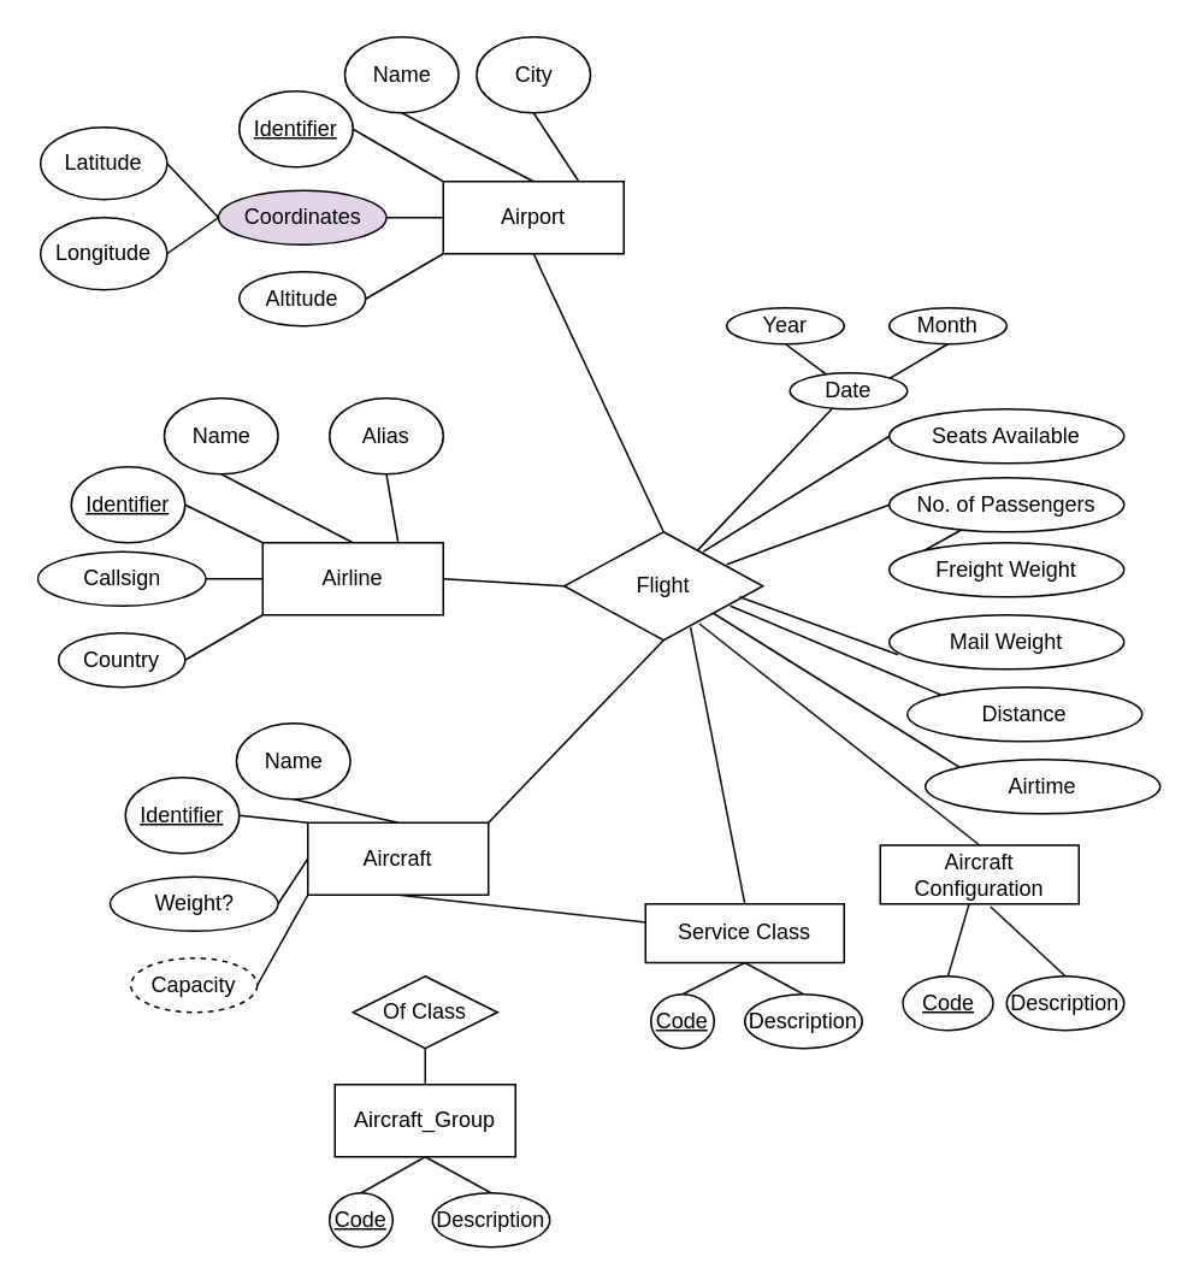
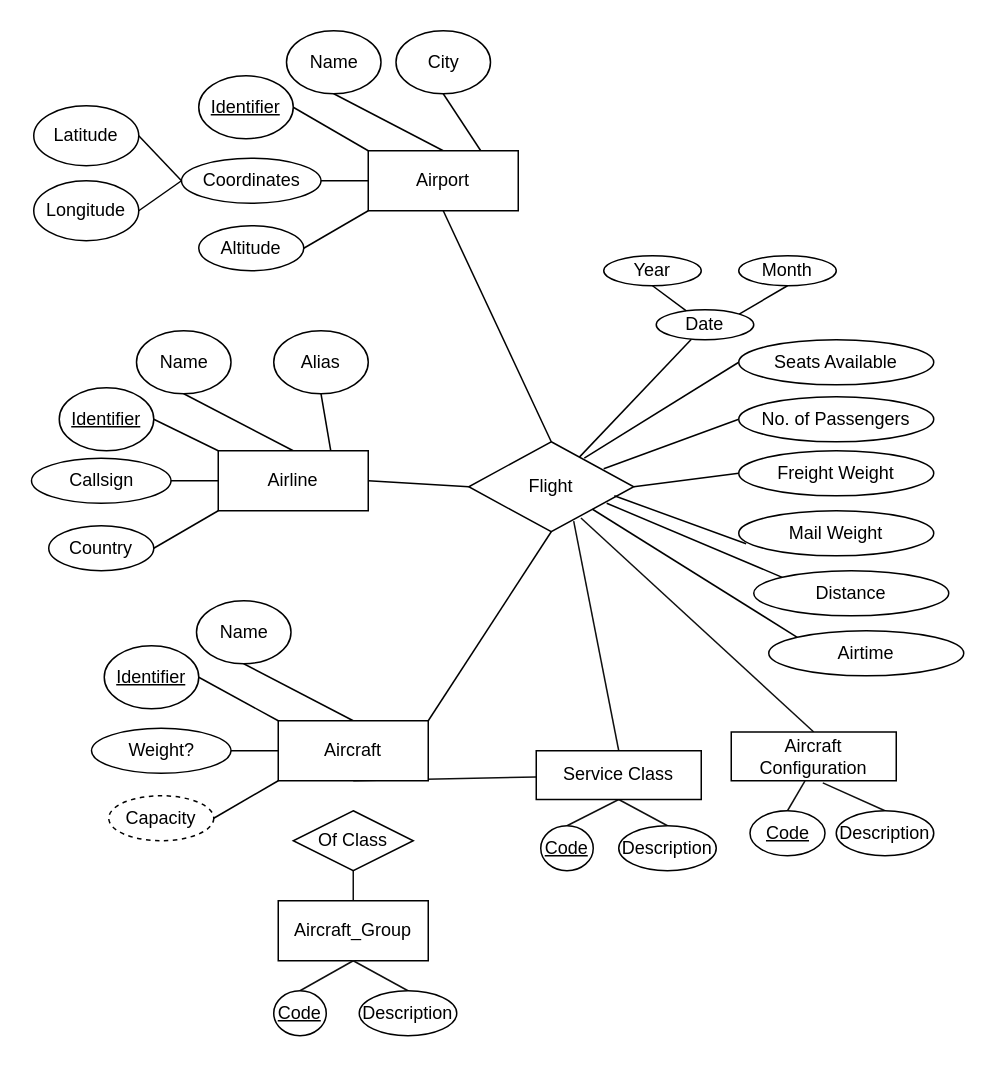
  <mxCell id="0" />
  <mxCell id="1" parent="0" />
  <mxCell id="2" style="rounded=0;orthogonalLoop=1;jettySize=auto;html=1;exitX=0;exitY=1;exitDx=0;exitDy=0;entryX=1;entryY=0.5;entryDx=0;entryDy=0;endArrow=none;endFill=0;" parent="1" source="8" target="17" edge="1"><mxGeometry relative="1" as="geometry" /></mxCell>
  <mxCell id="3" style="edgeStyle=none;rounded=0;orthogonalLoop=1;jettySize=auto;html=1;exitX=0;exitY=0.5;exitDx=0;exitDy=0;entryX=1;entryY=0.5;entryDx=0;entryDy=0;endArrow=none;endFill=0;" parent="1" source="8" target="12" edge="1"><mxGeometry relative="1" as="geometry" /></mxCell>
  <mxCell id="4" style="edgeStyle=none;rounded=0;orthogonalLoop=1;jettySize=auto;html=1;exitX=0;exitY=0;exitDx=0;exitDy=0;entryX=1;entryY=0.5;entryDx=0;entryDy=0;endArrow=none;endFill=0;" parent="1" source="8" target="9" edge="1"><mxGeometry relative="1" as="geometry" /></mxCell>
  <mxCell id="5" style="edgeStyle=none;rounded=0;orthogonalLoop=1;jettySize=auto;html=1;exitX=0.5;exitY=0;exitDx=0;exitDy=0;entryX=0.5;entryY=1;entryDx=0;entryDy=0;endArrow=none;endFill=0;" parent="1" source="8" target="10" edge="1"><mxGeometry relative="1" as="geometry" /></mxCell>
  <mxCell id="6" style="edgeStyle=none;rounded=0;orthogonalLoop=1;jettySize=auto;html=1;exitX=0.75;exitY=0;exitDx=0;exitDy=0;entryX=0.5;entryY=1;entryDx=0;entryDy=0;endArrow=none;endFill=0;" parent="1" source="8" target="11" edge="1"><mxGeometry relative="1" as="geometry" /></mxCell>
  <mxCell id="7" style="edgeStyle=none;rounded=0;orthogonalLoop=1;jettySize=auto;html=1;exitX=0.5;exitY=1;exitDx=0;exitDy=0;entryX=0.5;entryY=0;entryDx=0;entryDy=0;endArrow=none;endFill=0;" parent="1" source="8" target="31" edge="1"><mxGeometry relative="1" as="geometry" /></mxCell>
  <mxCell id="8" value="Airport" style="whiteSpace=wrap;html=1;align=center;" parent="1" vertex="1"><mxGeometry x="245" y="100" width="100" height="40" as="geometry" /></mxCell>
  <mxCell id="9" value="&lt;u&gt;Identifier&lt;/u&gt;" style="ellipse;whiteSpace=wrap;html=1;" parent="1" vertex="1"><mxGeometry x="132" y="50" width="63" height="42" as="geometry" /></mxCell>
  <mxCell id="10" value="Name" style="ellipse;whiteSpace=wrap;html=1;" parent="1" vertex="1"><mxGeometry x="190.5" y="20" width="63" height="42" as="geometry" /></mxCell>
  <mxCell id="11" value="City" style="ellipse;whiteSpace=wrap;html=1;" parent="1" vertex="1"><mxGeometry x="263.5" y="20" width="63" height="42" as="geometry" /></mxCell>
- <mxCell id="12" value="Coordinates" style="ellipse;whiteSpace=wrap;html=1;fillColor=#e1d5e7;" parent="1" vertex="1"><mxGeometry x="120.5" y="105" width="93" height="30" as="geometry" /></mxCell>
+ <mxCell id="12" value="Coordinates" style="ellipse;whiteSpace=wrap;html=1;" parent="1" vertex="1"><mxGeometry x="120.5" y="105" width="93" height="30" as="geometry" /></mxCell>
  <mxCell id="13" style="edgeStyle=none;rounded=0;orthogonalLoop=1;jettySize=auto;html=1;exitX=1;exitY=0.5;exitDx=0;exitDy=0;entryX=0;entryY=0.5;entryDx=0;entryDy=0;endArrow=none;endFill=0;" parent="1" source="14" target="12" edge="1"><mxGeometry relative="1" as="geometry" /></mxCell>
  <mxCell id="14" value="Latitude" style="ellipse;whiteSpace=wrap;html=1;" parent="1" vertex="1"><mxGeometry x="22" y="70" width="70" height="40" as="geometry" /></mxCell>
  <mxCell id="15" style="edgeStyle=none;rounded=0;orthogonalLoop=1;jettySize=auto;html=1;exitX=1;exitY=0.5;exitDx=0;exitDy=0;entryX=0;entryY=0.5;entryDx=0;entryDy=0;endArrow=none;endFill=0;" parent="1" source="16" target="12" edge="1"><mxGeometry relative="1" as="geometry" /></mxCell>
  <mxCell id="16" value="Longitude" style="ellipse;whiteSpace=wrap;html=1;" parent="1" vertex="1"><mxGeometry x="22" y="120" width="70" height="40" as="geometry" /></mxCell>
  <mxCell id="17" value="Altitude" style="ellipse;whiteSpace=wrap;html=1;" parent="1" vertex="1"><mxGeometry x="132" y="150" width="70" height="30" as="geometry" /></mxCell>
  <mxCell id="18" style="rounded=0;orthogonalLoop=1;jettySize=auto;html=1;exitX=0;exitY=1;exitDx=0;exitDy=0;entryX=1;entryY=0.5;entryDx=0;entryDy=0;endArrow=none;endFill=0;" parent="1" source="24" target="29" edge="1"><mxGeometry relative="1" as="geometry" /></mxCell>
  <mxCell id="19" style="edgeStyle=none;rounded=0;orthogonalLoop=1;jettySize=auto;html=1;exitX=0;exitY=0.5;exitDx=0;exitDy=0;entryX=1;entryY=0.5;entryDx=0;entryDy=0;endArrow=none;endFill=0;" parent="1" source="24" target="28" edge="1"><mxGeometry relative="1" as="geometry" /></mxCell>
  <mxCell id="20" style="edgeStyle=none;rounded=0;orthogonalLoop=1;jettySize=auto;html=1;exitX=0;exitY=0;exitDx=0;exitDy=0;entryX=1;entryY=0.5;entryDx=0;entryDy=0;endArrow=none;endFill=0;" parent="1" source="24" target="25" edge="1"><mxGeometry relative="1" as="geometry" /></mxCell>
  <mxCell id="21" style="edgeStyle=none;rounded=0;orthogonalLoop=1;jettySize=auto;html=1;exitX=0.5;exitY=0;exitDx=0;exitDy=0;entryX=0.5;entryY=1;entryDx=0;entryDy=0;endArrow=none;endFill=0;" parent="1" source="24" target="26" edge="1"><mxGeometry relative="1" as="geometry" /></mxCell>
  <mxCell id="22" style="edgeStyle=none;rounded=0;orthogonalLoop=1;jettySize=auto;html=1;exitX=0.75;exitY=0;exitDx=0;exitDy=0;entryX=0.5;entryY=1;entryDx=0;entryDy=0;endArrow=none;endFill=0;" parent="1" source="24" target="27" edge="1"><mxGeometry relative="1" as="geometry" /></mxCell>
  <mxCell id="23" style="edgeStyle=none;rounded=0;orthogonalLoop=1;jettySize=auto;html=1;exitX=1;exitY=0.5;exitDx=0;exitDy=0;entryX=0;entryY=0.5;entryDx=0;entryDy=0;endArrow=none;endFill=0;" parent="1" source="24" target="31" edge="1"><mxGeometry relative="1" as="geometry" /></mxCell>
  <mxCell id="24" value="Airline" style="whiteSpace=wrap;html=1;align=center;" parent="1" vertex="1"><mxGeometry x="145" y="300" width="100" height="40" as="geometry" /></mxCell>
  <mxCell id="25" value="&lt;u&gt;Identifier&lt;/u&gt;" style="ellipse;whiteSpace=wrap;html=1;" parent="1" vertex="1"><mxGeometry x="39" y="258" width="63" height="42" as="geometry" /></mxCell>
  <mxCell id="26" value="Name" style="ellipse;whiteSpace=wrap;html=1;" parent="1" vertex="1"><mxGeometry x="90.5" y="220" width="63" height="42" as="geometry" /></mxCell>
  <mxCell id="27" value="Alias" style="ellipse;whiteSpace=wrap;html=1;" parent="1" vertex="1"><mxGeometry x="182" y="220" width="63" height="42" as="geometry" /></mxCell>
  <mxCell id="28" value="Callsign" style="ellipse;whiteSpace=wrap;html=1;" parent="1" vertex="1"><mxGeometry x="20.5" y="305" width="93" height="30" as="geometry" /></mxCell>
  <mxCell id="29" value="Country" style="ellipse;whiteSpace=wrap;html=1;" parent="1" vertex="1"><mxGeometry x="32" y="350" width="70" height="30" as="geometry" /></mxCell>
  <mxCell id="30" value="" style="edgeStyle=none;rounded=0;orthogonalLoop=1;jettySize=auto;html=1;endArrow=none;endFill=0;" parent="1" source="31" target="32" edge="1"><mxGeometry relative="1" as="geometry" /></mxCell>
  <mxCell id="31" value="Flight" style="rhombus;whiteSpace=wrap;html=1;" parent="1" vertex="1"><mxGeometry x="312" y="294" width="110" height="60" as="geometry" /></mxCell>
  <mxCell id="32" value="Date" style="ellipse;whiteSpace=wrap;html=1;" parent="1" vertex="1"><mxGeometry x="437" y="206" width="65" height="20" as="geometry" /></mxCell>
  <mxCell id="33" style="edgeStyle=none;rounded=0;orthogonalLoop=1;jettySize=auto;html=1;exitX=0;exitY=0.5;exitDx=0;exitDy=0;endArrow=none;endFill=0;entryX=0.818;entryY=0.3;entryDx=0;entryDy=0;entryPerimeter=0;" parent="1" source="34" target="31" edge="1"><mxGeometry relative="1" as="geometry"><mxPoint x="413" y="310" as="targetPoint" /></mxGeometry></mxCell>
  <mxCell id="34" value="No. of Passengers" style="ellipse;whiteSpace=wrap;html=1;" parent="1" vertex="1"><mxGeometry x="492" y="264" width="130" height="30" as="geometry" /></mxCell>
  <mxCell id="35" style="rounded=0;orthogonalLoop=1;jettySize=auto;html=1;exitX=0;exitY=1;exitDx=0;exitDy=0;entryX=1;entryY=0.5;entryDx=0;entryDy=0;endArrow=none;endFill=0;" parent="1" source="41" target="45" edge="1"><mxGeometry relative="1" as="geometry" /></mxCell>
  <mxCell id="36" style="edgeStyle=none;rounded=0;orthogonalLoop=1;jettySize=auto;html=1;exitX=0;exitY=0.5;exitDx=0;exitDy=0;entryX=1;entryY=0.5;entryDx=0;entryDy=0;endArrow=none;endFill=0;" parent="1" source="41" target="44" edge="1"><mxGeometry relative="1" as="geometry" /></mxCell>
  <mxCell id="37" style="edgeStyle=none;rounded=0;orthogonalLoop=1;jettySize=auto;html=1;exitX=0;exitY=0;exitDx=0;exitDy=0;entryX=1;entryY=0.5;entryDx=0;entryDy=0;endArrow=none;endFill=0;" parent="1" source="41" target="42" edge="1"><mxGeometry relative="1" as="geometry" /></mxCell>
  <mxCell id="38" style="edgeStyle=none;rounded=0;orthogonalLoop=1;jettySize=auto;html=1;exitX=0.5;exitY=0;exitDx=0;exitDy=0;entryX=0.5;entryY=1;entryDx=0;entryDy=0;endArrow=none;endFill=0;" parent="1" source="41" target="43" edge="1"><mxGeometry relative="1" as="geometry" /></mxCell>
  <mxCell id="39" style="edgeStyle=none;rounded=0;orthogonalLoop=1;jettySize=auto;html=1;exitX=1;exitY=0;exitDx=0;exitDy=0;entryX=0.5;entryY=1;entryDx=0;entryDy=0;endArrow=none;endFill=0;" parent="1" source="41" target="31" edge="1"><mxGeometry relative="1" as="geometry" /></mxCell>
  <mxCell id="40" style="edgeStyle=none;rounded=0;orthogonalLoop=1;jettySize=auto;html=1;exitX=0.5;exitY=1;exitDx=0;exitDy=0;endArrow=none;endFill=0;strokeColor=#0F0F0F;" parent="1" source="41" target="65" edge="1"><mxGeometry relative="1" as="geometry" /></mxCell>
- <mxCell id="41" value="Aircraft" style="whiteSpace=wrap;html=1;align=center;" parent="1" vertex="1"><mxGeometry x="170" y="455" width="100" height="40" as="geometry" /></mxCell>
+ <mxCell id="41" value="Aircraft" style="whiteSpace=wrap;html=1;align=center;" parent="1" vertex="1"><mxGeometry x="185" y="480" width="100" height="40" as="geometry" /></mxCell>
  <mxCell id="42" value="&lt;u&gt;Identifier&lt;/u&gt;" style="ellipse;whiteSpace=wrap;html=1;" parent="1" vertex="1"><mxGeometry x="69" y="430" width="63" height="42" as="geometry" /></mxCell>
  <mxCell id="43" value="Name" style="ellipse;whiteSpace=wrap;html=1;" parent="1" vertex="1"><mxGeometry x="130.5" y="400" width="63" height="42" as="geometry" /></mxCell>
  <mxCell id="44" value="Weight?" style="ellipse;whiteSpace=wrap;html=1;" parent="1" vertex="1"><mxGeometry x="60.5" y="485" width="93" height="30" as="geometry" /></mxCell>
  <mxCell id="45" value="Capacity" style="ellipse;whiteSpace=wrap;html=1;dashed=1;" parent="1" vertex="1"><mxGeometry x="72" y="530" width="70" height="30" as="geometry" /></mxCell>
- <mxCell id="46" style="rounded=0;orthogonalLoop=1;jettySize=auto;html=1;exitX=0;exitY=0.5;exitDx=0;exitDy=0;endArrow=none;endFill=0;" parent="1" source="47" target="34" edge="1"><mxGeometry relative="1" as="geometry" /></mxCell>
+ <mxCell id="46" style="rounded=0;orthogonalLoop=1;jettySize=auto;html=1;exitX=0;exitY=0.5;exitDx=0;exitDy=0;entryX=1;entryY=0.5;entryDx=0;entryDy=0;endArrow=none;endFill=0;" parent="1" source="47" target="31" edge="1"><mxGeometry relative="1" as="geometry" /></mxCell>
  <mxCell id="47" value="Freight Weight" style="ellipse;whiteSpace=wrap;html=1;" parent="1" vertex="1"><mxGeometry x="492" y="300" width="130" height="30" as="geometry" /></mxCell>
  <mxCell id="48" style="edgeStyle=none;rounded=0;orthogonalLoop=1;jettySize=auto;html=1;exitX=0.038;exitY=0.733;exitDx=0;exitDy=0;entryX=0.882;entryY=0.6;entryDx=0;entryDy=0;endArrow=none;endFill=0;exitPerimeter=0;entryPerimeter=0;" parent="1" source="49" target="31" edge="1"><mxGeometry relative="1" as="geometry" /></mxCell>
  <mxCell id="49" value="Mail Weight" style="ellipse;whiteSpace=wrap;html=1;" parent="1" vertex="1"><mxGeometry x="492" y="340" width="130" height="30" as="geometry" /></mxCell>
  <mxCell id="50" style="edgeStyle=none;rounded=0;orthogonalLoop=1;jettySize=auto;html=1;exitX=0;exitY=0;exitDx=0;exitDy=0;endArrow=none;endFill=0;entryX=0.836;entryY=0.683;entryDx=0;entryDy=0;entryPerimeter=0;" parent="1" source="51" target="31" edge="1"><mxGeometry relative="1" as="geometry"><mxPoint x="409" y="333" as="targetPoint" /></mxGeometry></mxCell>
  <mxCell id="51" value="Distance" style="ellipse;whiteSpace=wrap;html=1;" parent="1" vertex="1"><mxGeometry x="502" y="380" width="130" height="30" as="geometry" /></mxCell>
  <mxCell id="52" style="edgeStyle=none;rounded=0;orthogonalLoop=1;jettySize=auto;html=1;exitX=0;exitY=0.5;exitDx=0;exitDy=0;entryX=0.7;entryY=0.183;entryDx=0;entryDy=0;endArrow=none;endFill=0;entryPerimeter=0;" parent="1" source="53" target="31" edge="1"><mxGeometry relative="1" as="geometry" /></mxCell>
  <mxCell id="53" value="Seats Available" style="ellipse;whiteSpace=wrap;html=1;" parent="1" vertex="1"><mxGeometry x="492" y="226" width="130" height="30" as="geometry" /></mxCell>
  <mxCell id="54" style="edgeStyle=none;rounded=0;orthogonalLoop=1;jettySize=auto;html=1;exitX=0.5;exitY=1;exitDx=0;exitDy=0;endArrow=none;endFill=0;" parent="1" source="51" target="51" edge="1"><mxGeometry relative="1" as="geometry" /></mxCell>
  <mxCell id="55" style="edgeStyle=none;rounded=0;orthogonalLoop=1;jettySize=auto;html=1;exitX=0;exitY=0;exitDx=0;exitDy=0;entryX=1;entryY=1;entryDx=0;entryDy=0;endArrow=none;endFill=0;" parent="1" source="56" target="31" edge="1"><mxGeometry relative="1" as="geometry" /></mxCell>
  <mxCell id="56" value="Airtime" style="ellipse;whiteSpace=wrap;html=1;" parent="1" vertex="1"><mxGeometry x="512" y="420" width="130" height="30" as="geometry" /></mxCell>
  <mxCell id="57" style="edgeStyle=none;rounded=0;orthogonalLoop=1;jettySize=auto;html=1;exitX=1;exitY=1;exitDx=0;exitDy=0;endArrow=none;endFill=0;" parent="1" source="31" target="31" edge="1"><mxGeometry relative="1" as="geometry" /></mxCell>
  <mxCell id="58" style="edgeStyle=none;rounded=0;orthogonalLoop=1;jettySize=auto;html=1;exitX=0.5;exitY=1;exitDx=0;exitDy=0;endArrow=none;endFill=0;" parent="1" source="59" target="32" edge="1"><mxGeometry relative="1" as="geometry" /></mxCell>
  <mxCell id="59" value="Year" style="ellipse;whiteSpace=wrap;html=1;" parent="1" vertex="1"><mxGeometry x="402" y="170" width="65" height="20" as="geometry" /></mxCell>
  <mxCell id="60" style="edgeStyle=none;rounded=0;orthogonalLoop=1;jettySize=auto;html=1;exitX=0.5;exitY=1;exitDx=0;exitDy=0;entryX=1;entryY=0;entryDx=0;entryDy=0;endArrow=none;endFill=0;" parent="1" source="61" target="32" edge="1"><mxGeometry relative="1" as="geometry" /></mxCell>
  <mxCell id="61" value="Month" style="ellipse;whiteSpace=wrap;html=1;" parent="1" vertex="1"><mxGeometry x="492" y="170" width="65" height="20" as="geometry" /></mxCell>
  <mxCell id="62" style="rounded=0;orthogonalLoop=1;jettySize=auto;html=1;exitX=0.5;exitY=1;exitDx=0;exitDy=0;entryX=0.5;entryY=0;entryDx=0;entryDy=0;endArrow=none;endFill=0;strokeColor=#0F0F0F;" parent="1" source="65" target="68" edge="1"><mxGeometry relative="1" as="geometry" /></mxCell>
  <mxCell id="63" style="edgeStyle=none;rounded=0;orthogonalLoop=1;jettySize=auto;html=1;exitX=0.5;exitY=1;exitDx=0;exitDy=0;entryX=0.5;entryY=0;entryDx=0;entryDy=0;endArrow=none;endFill=0;strokeColor=#0F0F0F;" parent="1" source="65" target="69" edge="1"><mxGeometry relative="1" as="geometry" /></mxCell>
  <mxCell id="64" style="edgeStyle=none;rounded=0;orthogonalLoop=1;jettySize=auto;html=1;exitX=0.5;exitY=0;exitDx=0;exitDy=0;entryX=0.636;entryY=0.883;entryDx=0;entryDy=0;entryPerimeter=0;endArrow=none;endFill=0;strokeColor=#0F0F0F;" parent="1" source="65" target="31" edge="1"><mxGeometry relative="1" as="geometry" /></mxCell>
  <mxCell id="65" value="Service Class" style="rounded=0;whiteSpace=wrap;html=1;" parent="1" vertex="1"><mxGeometry x="357" y="500" width="110" height="32.5" as="geometry" /></mxCell>
  <mxCell id="66" style="edgeStyle=none;rounded=0;orthogonalLoop=1;jettySize=auto;html=1;exitX=0.5;exitY=0;exitDx=0;exitDy=0;entryX=0.68;entryY=0.847;entryDx=0;entryDy=0;entryPerimeter=0;endArrow=none;endFill=0;strokeColor=#0F0F0F;" parent="1" source="67" target="31" edge="1"><mxGeometry relative="1" as="geometry" /></mxCell>
- <mxCell id="67" value="Aircraft Configuration" style="rounded=0;whiteSpace=wrap;html=1;" parent="1" vertex="1"><mxGeometry x="487" y="467.5" width="110" height="32.5" as="geometry" /></mxCell>
+ <mxCell id="67" value="Aircraft Configuration" style="rounded=0;whiteSpace=wrap;html=1;" parent="1" vertex="1"><mxGeometry x="487" y="487.5" width="110" height="32.5" as="geometry" /></mxCell>
  <mxCell id="68" value="&lt;u&gt;Code&lt;/u&gt;" style="ellipse;whiteSpace=wrap;html=1;" parent="1" vertex="1"><mxGeometry x="360" y="550" width="35" height="30" as="geometry" /></mxCell>
  <mxCell id="69" value="Description" style="ellipse;whiteSpace=wrap;html=1;" parent="1" vertex="1"><mxGeometry x="412" y="550" width="65" height="30" as="geometry" /></mxCell>
  <mxCell id="70" style="rounded=0;orthogonalLoop=1;jettySize=auto;html=1;exitX=0.447;exitY=1.001;exitDx=0;exitDy=0;entryX=0.5;entryY=0;entryDx=0;entryDy=0;endArrow=none;endFill=0;strokeColor=#0F0F0F;exitPerimeter=0;" parent="1" source="67" target="72" edge="1"><mxGeometry relative="1" as="geometry"><mxPoint x="567" y="520" as="sourcePoint" /></mxGeometry></mxCell>
  <mxCell id="71" style="edgeStyle=none;rounded=0;orthogonalLoop=1;jettySize=auto;html=1;exitX=0.555;exitY=1.045;exitDx=0;exitDy=0;entryX=0.5;entryY=0;entryDx=0;entryDy=0;endArrow=none;endFill=0;strokeColor=#0F0F0F;exitPerimeter=0;" parent="1" source="67" target="73" edge="1"><mxGeometry relative="1" as="geometry"><mxPoint x="567" y="520" as="sourcePoint" /></mxGeometry></mxCell>
  <mxCell id="72" value="&lt;u&gt;Code&lt;/u&gt;" style="ellipse;whiteSpace=wrap;html=1;" parent="1" vertex="1"><mxGeometry x="499.5" y="540" width="50" height="30" as="geometry" /></mxCell>
  <mxCell id="73" value="Description" style="ellipse;whiteSpace=wrap;html=1;" parent="1" vertex="1"><mxGeometry x="557" y="540" width="65" height="30" as="geometry" /></mxCell>
  <mxCell id="74" style="edgeStyle=none;rounded=0;orthogonalLoop=1;jettySize=auto;html=1;exitX=0.5;exitY=0;exitDx=0;exitDy=0;entryX=0.5;entryY=1;entryDx=0;entryDy=0;endArrow=none;endFill=0;strokeColor=#0F0F0F;" parent="1" source="75" target="80" edge="1"><mxGeometry relative="1" as="geometry" /></mxCell>
  <mxCell id="75" value="Aircraft_Group" style="whiteSpace=wrap;html=1;align=center;" parent="1" vertex="1"><mxGeometry x="185" y="600" width="100" height="40" as="geometry" /></mxCell>
  <mxCell id="76" style="rounded=0;orthogonalLoop=1;jettySize=auto;html=1;exitX=0.5;exitY=1;exitDx=0;exitDy=0;entryX=0.5;entryY=0;entryDx=0;entryDy=0;endArrow=none;endFill=0;strokeColor=#0F0F0F;" parent="1" source="75" target="78" edge="1"><mxGeometry relative="1" as="geometry"><mxPoint x="220" y="790" as="sourcePoint" /></mxGeometry></mxCell>
  <mxCell id="77" style="edgeStyle=none;rounded=0;orthogonalLoop=1;jettySize=auto;html=1;exitX=0.5;exitY=1;exitDx=0;exitDy=0;entryX=0.5;entryY=0;entryDx=0;entryDy=0;endArrow=none;endFill=0;strokeColor=#0F0F0F;" parent="1" source="75" target="79" edge="1"><mxGeometry relative="1" as="geometry"><mxPoint x="220" y="790" as="sourcePoint" /></mxGeometry></mxCell>
  <mxCell id="78" value="&lt;u&gt;Code&lt;/u&gt;" style="ellipse;whiteSpace=wrap;html=1;" parent="1" vertex="1"><mxGeometry x="182" y="660" width="35" height="30" as="geometry" /></mxCell>
  <mxCell id="79" value="Description" style="ellipse;whiteSpace=wrap;html=1;" parent="1" vertex="1"><mxGeometry x="239" y="660" width="65" height="30" as="geometry" /></mxCell>
  <mxCell id="80" value="Of Class" style="rhombus;whiteSpace=wrap;html=1;" parent="1" vertex="1"><mxGeometry x="195" y="540" width="80" height="40" as="geometry" /></mxCell>
